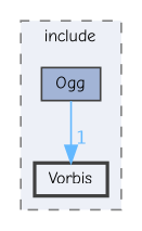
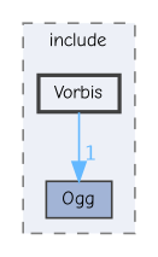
  digraph {
    compound=true
    fontname="Comic Neue"
    node [color=grey25 fontname="Comic Neue" fontsize=10 shape=box]
    n1 [fillcolor="#a2b4d6" height=0.2 label=Ogg style=filled width=0.4]
    n2 [fillcolor="#edf0f7" height=0.2 label=Vorbis style="filled,bold" width=0.4]
    subgraph cluster_1 {
      bgcolor="#edf0f7"
      fontsize=10
      label=include
      pencolor=grey50
      style="filled,dashed"
      n1
      n2
    }
-   n1 -> n2 [color=steelblue1 fontcolor=steelblue1 fontname="Comic Neue" fontsize=10 headlabel=1 labeldistance=1.5 labelfontname=Helvetica labelfontsize=10]
+   n2 -> n1 [color=steelblue1 fontcolor=steelblue1 fontname="Comic Neue" fontsize=10 headlabel=1 labeldistance=1.5 labelfontname=Helvetica labelfontsize=10]
  }
